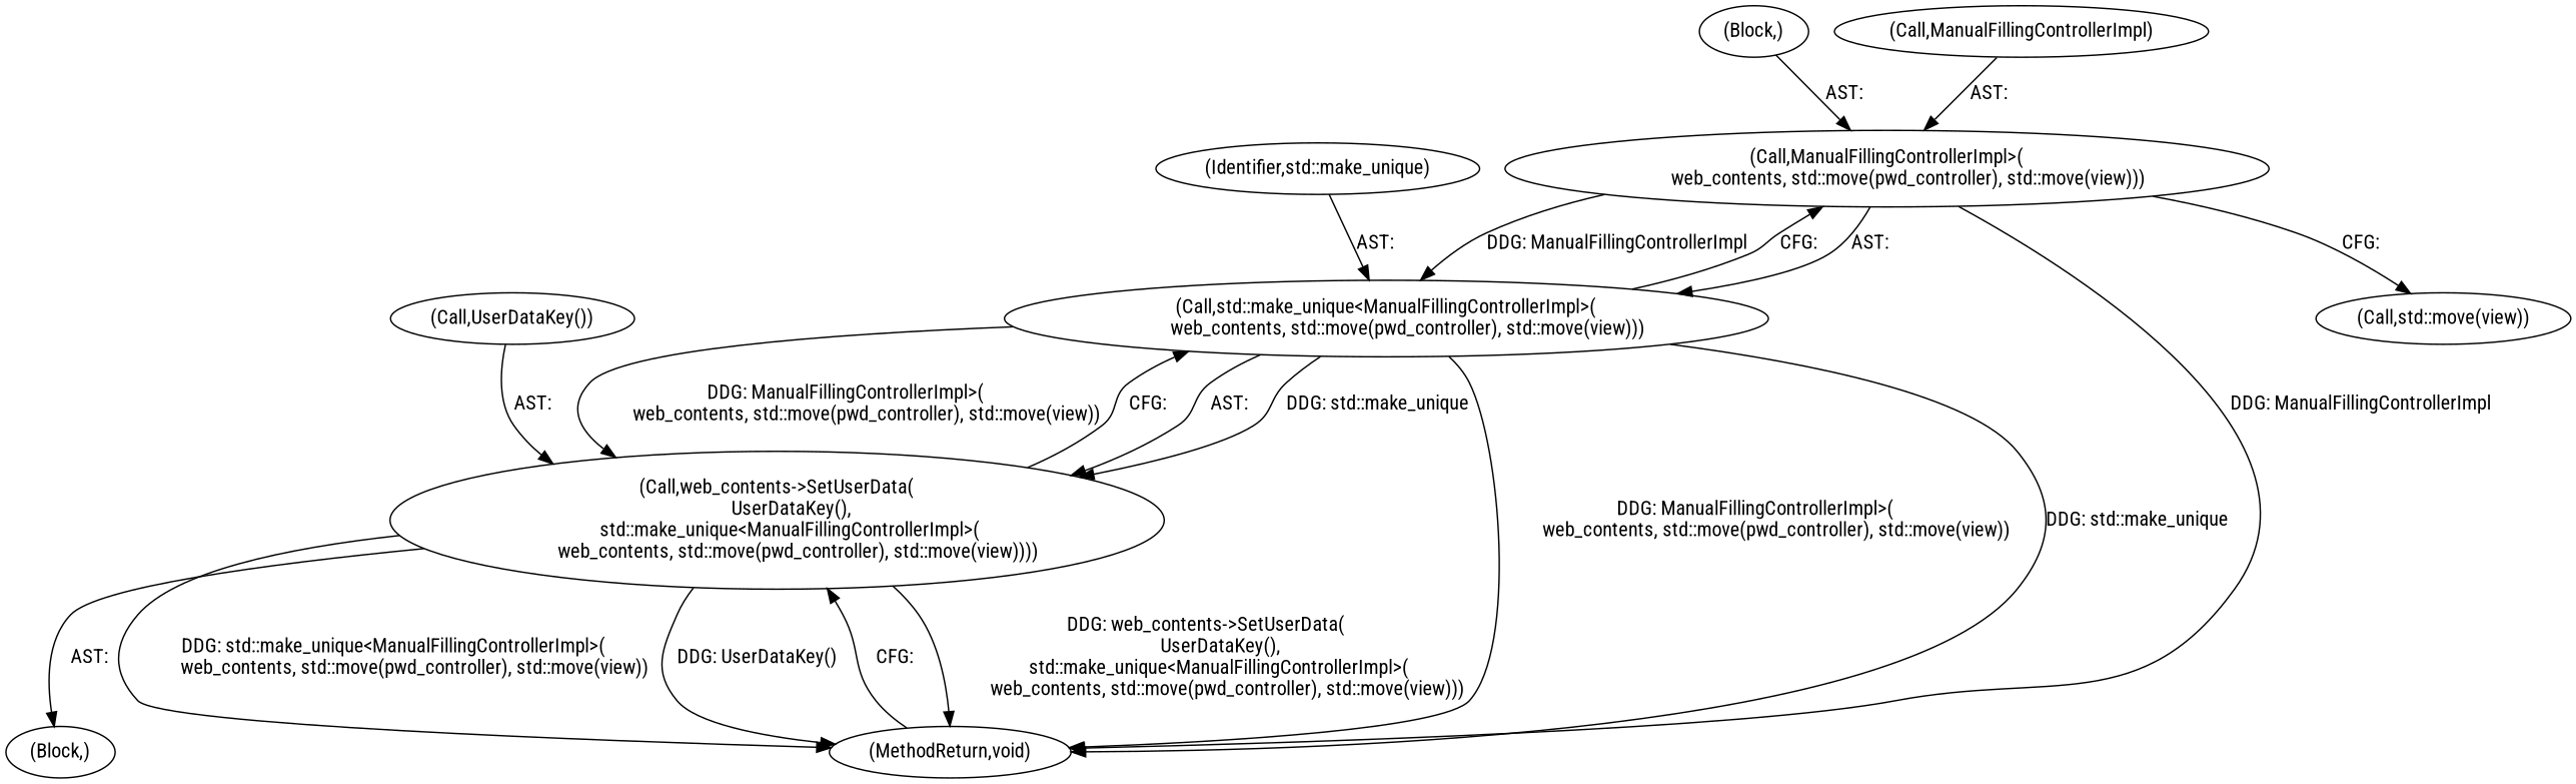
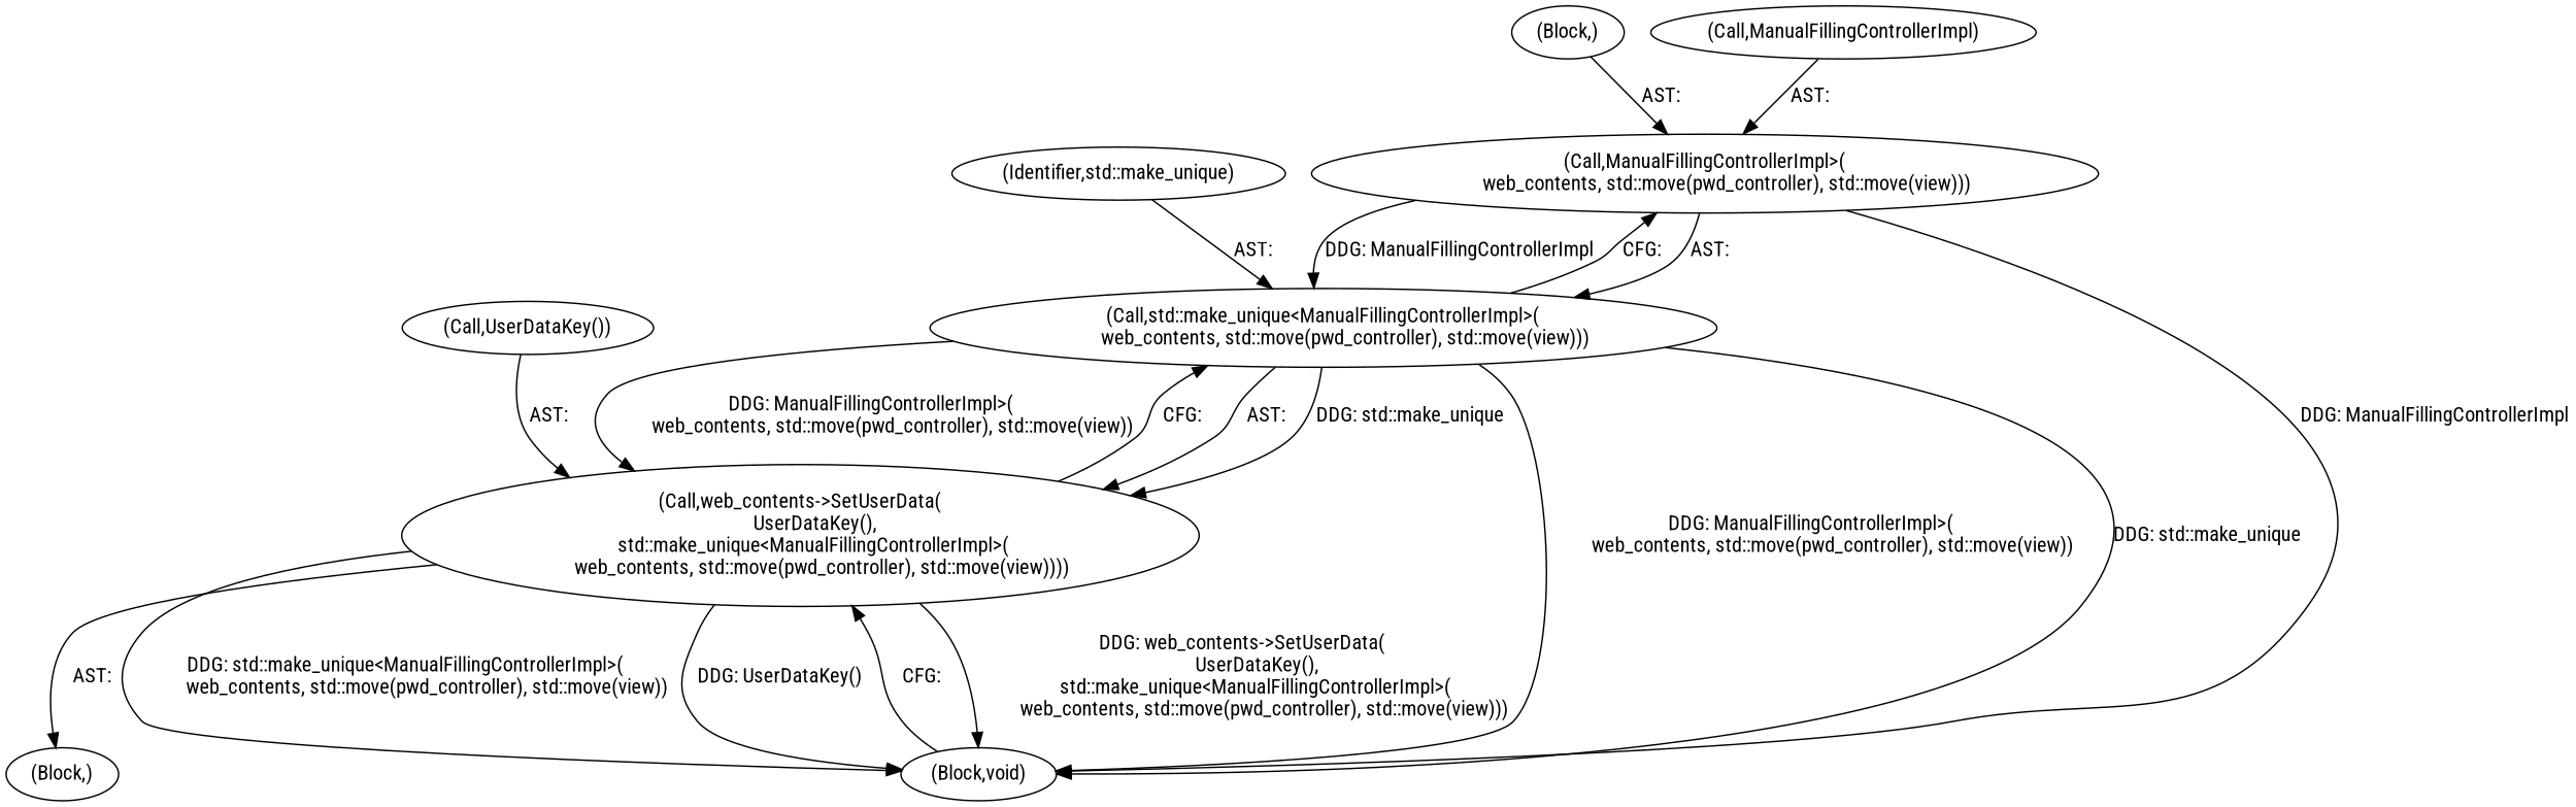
  digraph {
    fontname="Roboto Condensed"
    node [fontname="Roboto Condensed"]
    edge [fontname="Roboto Condensed"]
    n1 [label="(Call,ManualFillingControllerImpl>(\n          web_contents, std::move(pwd_controller), std::move(view)))"]
    n2 [label="(Call,std::make_unique<ManualFillingControllerImpl>(\n          web_contents, std::move(pwd_controller), std::move(view)))"]
-   n3 [label="(MethodReturn,void)"]
-   n4 [label="(Call,std::move(view))"]
+   n3 [label="(Block,void)"]
    n5 [label="(Call,web_contents->SetUserData(\n       UserDataKey(),\n      std::make_unique<ManualFillingControllerImpl>(\n          web_contents, std::move(pwd_controller), std::move(view))))"]
    n6 [label="(Block,)"]
    n7 [label="(Block,)"]
    n8 [label="(Identifier,std::make_unique)"]
    n9 [label="(Call,ManualFillingControllerImpl)"]
    n10 [label="(Call,UserDataKey())"]
    n1 -> n2 [label="AST: "]
    n1 -> n2 [label="DDG: ManualFillingControllerImpl"]
    n1 -> n3 [label="DDG: ManualFillingControllerImpl"]
-   n1 -> n4 [label="CFG: "]
    n2 -> n1 [label="CFG: "]
    n2 -> n3 [label="DDG: ManualFillingControllerImpl>(\n          web_contents, std::move(pwd_controller), std::move(view))"]
    n2 -> n3 [label="DDG: std::make_unique"]
    n2 -> n5 [label="AST: "]
    n2 -> n5 [label="DDG: std::make_unique"]
    n2 -> n5 [label="DDG: ManualFillingControllerImpl>(\n          web_contents, std::move(pwd_controller), std::move(view))"]
    n3 -> n5 [label="CFG: "]
    n5 -> n2 [label="CFG: "]
    n5 -> n3 [label="DDG: web_contents->SetUserData(\n       UserDataKey(),\n      std::make_unique<ManualFillingControllerImpl>(\n          web_contents, std::move(pwd_controller), std::move(view)))"]
    n5 -> n3 [label="DDG: std::make_unique<ManualFillingControllerImpl>(\n          web_contents, std::move(pwd_controller), std::move(view))"]
    n5 -> n3 [label="DDG: UserDataKey()"]
    n5 -> n6 [label="AST: "]
    n7 -> n1 [label="AST: "]
    n8 -> n2 [label="AST: "]
    n9 -> n1 [label="AST: "]
    n10 -> n5 [label="AST: "]
  }
